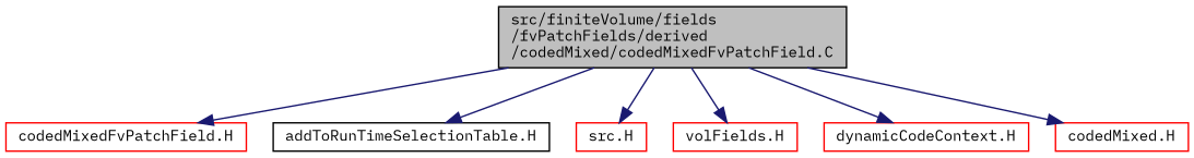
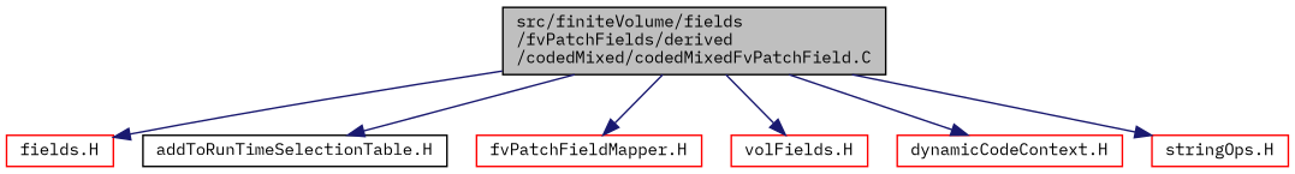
  digraph {
    fontname="IBM Plex Mono"
    node [color=red fontname="IBM Plex Mono" fontsize=10 shape=record]
    edge [color=midnightblue fontname="IBM Plex Mono" fontsize=10 labelfontname=FreeSans labelfontsize=10 style=solid]
    n1 [color=black fillcolor=grey75 fontcolor=black height=0.2 label="src/finiteVolume/fields\l/fvPatchFields/derived\l/codedMixed/codedMixedFvPatchField.C" style=filled width=0.4]
-   n2 [height=0.2 label="codedMixedFvPatchField.H" width=0.4]
+   n2 [height=0.2 label="fields.H" width=0.4]
    n3 [color=black height=0.2 label="addToRunTimeSelectionTable.H" width=0.4]
-   n4 [height=0.2 label="src.H" width=0.4]
+   n4 [height=0.2 label="fvPatchFieldMapper.H" width=0.4]
    n5 [height=0.2 label="volFields.H" width=0.4]
    n6 [height=0.2 label="dynamicCodeContext.H" width=0.4]
-   n7 [height=0.2 label="codedMixed.H" width=0.4]
+   n7 [height=0.2 label="stringOps.H" width=0.4]
    n1 -> n2
    n1 -> n3
    n1 -> n4
    n1 -> n5
    n1 -> n6
    n1 -> n7
  }
